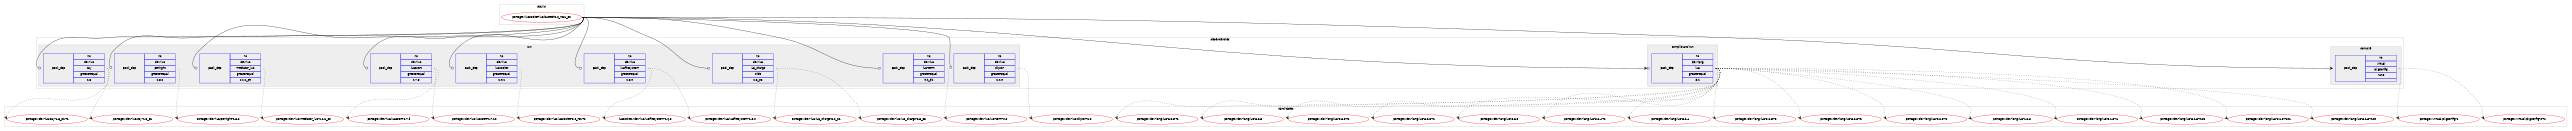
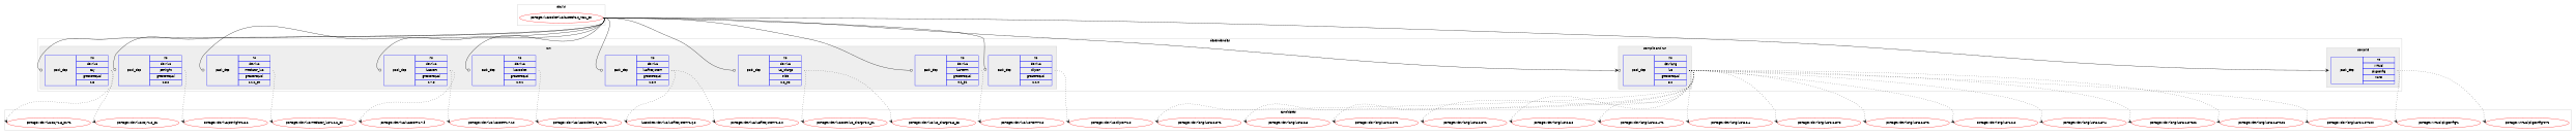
  digraph {
    compound=true
    concentrate=true
    fontname=Helvetica
    fontsize=10
    newrank=true
    rankdir=TB
    ranksep=1.5
    node [color=red fontname=Helvetica fontsize=10]
    edge [arrowhead=vee headport=w style=dotted tailport=e weight=100]
    n1 [label="portage://luasocket-lua/busted-2.0_rc11_p0" width=4]
    n2 [color=blue label=<<TABLE BORDER="0" CELLBORDER="1" CELLSPACING="0" CELLPADDING="4" WIDTH="220"><TR><TD ROWSPAN="6" CELLPADDING="30">pack_dep</TD></TR><TR><TD WIDTH="110">no</TD></TR><TR><TD>virtual</TD></TR><TR><TD>pkgconfig</TD></TR><TR><TD>none</TD></TR><TR><TD></TD></TR></TABLE>> shape=none]
    n3 [color=blue label=<<TABLE BORDER="0" CELLBORDER="1" CELLSPACING="0" CELLPADDING="4" WIDTH="220"><TR><TD ROWSPAN="6" CELLPADDING="30">pack_dep</TD></TR><TR><TD WIDTH="110">no</TD></TR><TR><TD>dev-lang</TD></TR><TR><TD>lua</TD></TR><TR><TD>greaterequal</TD></TR><TR><TD>5.1</TD></TR></TABLE>> shape=none]
    n4 [color=blue label=<<TABLE BORDER="0" CELLBORDER="1" CELLSPACING="0" CELLPADDING="4" WIDTH="220"><TR><TD ROWSPAN="6" CELLPADDING="30">pack_dep</TD></TR><TR><TD WIDTH="110">no</TD></TR><TR><TD>dev-lua</TD></TR><TR><TD>dkjson</TD></TR><TR><TD>greaterequal</TD></TR><TR><TD>2.1.0</TD></TR></TABLE>> shape=none]
    n5 [color=blue label=<<TABLE BORDER="0" CELLBORDER="1" CELLSPACING="0" CELLPADDING="4" WIDTH="220"><TR><TD ROWSPAN="6" CELLPADDING="30">pack_dep</TD></TR><TR><TD WIDTH="110">no</TD></TR><TR><TD>dev-lua</TD></TR><TR><TD>lua-term</TD></TR><TR><TD>greaterequal</TD></TR><TR><TD>0.1_p1</TD></TR></TABLE>> shape=none]
    n6 [color=blue label=<<TABLE BORDER="0" CELLBORDER="1" CELLSPACING="0" CELLPADDING="4" WIDTH="220"><TR><TD ROWSPAN="6" CELLPADDING="30">pack_dep</TD></TR><TR><TD WIDTH="110">no</TD></TR><TR><TD>dev-lua</TD></TR><TR><TD>lua_cliargs</TD></TR><TR><TD>tilde</TD></TR><TR><TD>2.5_p5</TD></TR></TABLE>> shape=none]
    n7 [color=blue label=<<TABLE BORDER="0" CELLBORDER="1" CELLSPACING="0" CELLPADDING="4" WIDTH="220"><TR><TD ROWSPAN="6" CELLPADDING="30">pack_dep</TD></TR><TR><TD WIDTH="110">no</TD></TR><TR><TD>dev-lua</TD></TR><TR><TD>luafilesystem</TD></TR><TR><TD>greaterequal</TD></TR><TR><TD>1.5.0</TD></TR></TABLE>> shape=none]
    n8 [color=blue label=<<TABLE BORDER="0" CELLBORDER="1" CELLSPACING="0" CELLPADDING="4" WIDTH="220"><TR><TD ROWSPAN="6" CELLPADDING="30">pack_dep</TD></TR><TR><TD WIDTH="110">no</TD></TR><TR><TD>dev-lua</TD></TR><TR><TD>luasocket</TD></TR><TR><TD>greaterequal</TD></TR><TR><TD>2.0.1</TD></TR></TABLE>> shape=none]
    n9 [color=blue label=<<TABLE BORDER="0" CELLBORDER="1" CELLSPACING="0" CELLPADDING="4" WIDTH="220"><TR><TD ROWSPAN="6" CELLPADDING="30">pack_dep</TD></TR><TR><TD WIDTH="110">no</TD></TR><TR><TD>dev-lua</TD></TR><TR><TD>luassert</TD></TR><TR><TD>greaterequal</TD></TR><TR><TD>1.7.8</TD></TR></TABLE>> shape=none]
    n10 [color=blue label=<<TABLE BORDER="0" CELLBORDER="1" CELLSPACING="0" CELLPADDING="4" WIDTH="220"><TR><TD ROWSPAN="6" CELLPADDING="30">pack_dep</TD></TR><TR><TD WIDTH="110">no</TD></TR><TR><TD>dev-lua</TD></TR><TR><TD>mediator_lua</TD></TR><TR><TD>greaterequal</TD></TR><TR><TD>1.1.1_p0</TD></TR></TABLE>> shape=none]
    n11 [color=blue label=<<TABLE BORDER="0" CELLBORDER="1" CELLSPACING="0" CELLPADDING="4" WIDTH="220"><TR><TD ROWSPAN="6" CELLPADDING="30">pack_dep</TD></TR><TR><TD WIDTH="110">no</TD></TR><TR><TD>dev-lua</TD></TR><TR><TD>penlight</TD></TR><TR><TD>greaterequal</TD></TR><TR><TD>1.3.2</TD></TR></TABLE>> shape=none]
    n12 [color=blue label=<<TABLE BORDER="0" CELLBORDER="1" CELLSPACING="0" CELLPADDING="4" WIDTH="220"><TR><TD ROWSPAN="6" CELLPADDING="30">pack_dep</TD></TR><TR><TD WIDTH="110">no</TD></TR><TR><TD>dev-lua</TD></TR><TR><TD>say</TD></TR><TR><TD>greaterequal</TD></TR><TR><TD>1.3</TD></TR></TABLE>> shape=none]
    n13 [label="portage://virtual/pkgconfig-0-r1" width=4]
    n14 [label="portage://virtual/pkgconfig-1" width=4]
    n15 [label="portage://dev-lang/lua-5.1.5-r100" width=4]
    n16 [label="portage://dev-lang/lua-5.1.5-r101" width=4]
    n17 [label="portage://dev-lang/lua-5.1.5-r102" width=4]
    n18 [label="portage://dev-lang/lua-5.1.5-r4" width=4]
    n19 [label="portage://dev-lang/lua-1.2.3" width=4]
-   n20 [label="portage://dev-lang/lua-5.2.3-r1" width=4]
    n21 [label="portage://dev-lang/lua-5.2.3-r2" width=4]
    n22 [label="portage://dev-lang/lua-5.2.3-r3" width=4]
    n23 [label="portage://dev-lang/lua-5.2.4" width=4]
    n24 [label="portage://dev-lang/lua-5.2.4-r1" width=4]
    n25 [label="portage://dev-lang/lua-5.3.3" width=4]
    n26 [label="portage://dev-lang/lua-5.3.3-r1" width=4]
    n27 [label="portage://dev-lang/lua-5.3.3-r2" width=4]
    n28 [label="portage://dev-lang/lua-5.3.5" width=4]
    n29 [label="portage://dev-lang/lua-5.3.5-r1" width=4]
    n30 [label="portage://dev-lua/dkjson-2.5" width=4]
    n31 [label="portage://dev-lua/lua-term-0.3" width=4]
    n32 [label="portage://dev-lua/lua_cliargs-2.5_p5" width=4]
-   n33 [label="portage://dev-lua/lua_cliargs-3.0_p1" width=4]
+   n33 [label="portage://dev-luassert/lua_cliargs-3.0_p1" width=4]
    n34 [label="portage://dev-lua/luafilesystem-1.5.0" width=4]
    n35 [label="luasocket://dev-lua/luafilesystem-1.6.3" width=4]
    n36 [label="portage://dev-lua/luasocket-3.0_rc1-r1" width=4]
    n37 [label="portage://dev-lua/luassert-1.7.10" width=4]
    n38 [label="portage://dev-lua/luassert-1.7.9" width=4]
    n39 [label="portage://dev-lua/mediator_lua-1.1.2_p0" width=4]
    n40 [label="portage://dev-lua/penlight-1.3.2" width=4]
    n41 [label="portage://dev-lua/say-1.3_p1" width=4]
    n42 [label="portage://dev-lua/say-1.5_p1-r1" width=4]
    subgraph cluster_1 {
      color=gray
      label=<<i>ebuild</i>>
      rank=same
      n1
    }
    subgraph cluster_2 {
      color=gray
      label=<<i>dependencies</i>>
      subgraph cluster_3 {
        color=gray
        fillcolor="#eeeeee"
        label=<<i>compile</i>>
        style=filled
        subgraph sub_4 {
          color=gray
          fillcolor="#eeeeee"
          label=<<i>compile</i>>
          style=filled
          n2
        }
      }
      subgraph cluster_5 {
        color=gray
        fillcolor="#eeeeee"
        label=<<i>compile and run</i>>
        style=filled
        subgraph sub_6 {
          color=gray
          fillcolor="#eeeeee"
          label=<<i>compile and run</i>>
          style=filled
          n3
        }
      }
      subgraph cluster_7 {
        color=gray
        fillcolor="#eeeeee"
        label=<<i>run</i>>
        style=filled
        subgraph sub_8 {
          color=gray
          fillcolor="#eeeeee"
          label=<<i>run</i>>
          style=filled
          n4
        }
        subgraph sub_9 {
          color=gray
          fillcolor="#eeeeee"
          label=<<i>run</i>>
          style=filled
          n5
        }
        subgraph sub_10 {
          color=gray
          fillcolor="#eeeeee"
          label=<<i>run</i>>
          style=filled
          n6
        }
        subgraph sub_11 {
          color=gray
          fillcolor="#eeeeee"
          label=<<i>run</i>>
          style=filled
          n7
        }
        subgraph sub_12 {
          color=gray
          fillcolor="#eeeeee"
          label=<<i>run</i>>
          style=filled
          n8
        }
        subgraph sub_13 {
          color=gray
          fillcolor="#eeeeee"
          label=<<i>run</i>>
          style=filled
          n9
        }
        subgraph sub_14 {
          color=gray
          fillcolor="#eeeeee"
          label=<<i>run</i>>
          style=filled
          n10
        }
        subgraph sub_15 {
          color=gray
          fillcolor="#eeeeee"
          label=<<i>run</i>>
          style=filled
          n11
        }
        subgraph sub_16 {
          color=gray
          fillcolor="#eeeeee"
          label=<<i>run</i>>
          style=filled
          n12
        }
      }
    }
    subgraph cluster_17 {
      color=gray
      label=<<i>candidates</i>>
      rank=same
      subgraph sub_18 {
        color=black
        label=<<i>candidates</i>>
        nodesep=1
        rank=same
        n13
        n14
      }
      subgraph sub_19 {
        color=black
        label=<<i>candidates</i>>
        nodesep=1
        rank=same
        n15
        n16
        n17
        n18
        n19
-       n20
        n21
        n22
        n23
        n24
        n25
        n26
        n27
        n28
        n29
      }
      subgraph sub_20 {
        color=black
        label=<<i>candidates</i>>
        nodesep=1
        rank=same
        n30
      }
      subgraph sub_21 {
        color=black
        label=<<i>candidates</i>>
        nodesep=1
        rank=same
        n31
      }
      subgraph sub_22 {
        color=black
        label=<<i>candidates</i>>
        nodesep=1
        rank=same
        n32
        n33
      }
      subgraph sub_23 {
        color=black
        label=<<i>candidates</i>>
        nodesep=1
        rank=same
        n34
        n35
      }
      subgraph sub_24 {
        color=black
        label=<<i>candidates</i>>
        nodesep=1
        rank=same
        n36
      }
      subgraph sub_25 {
        color=black
        label=<<i>candidates</i>>
        nodesep=1
        rank=same
        n37
        n38
      }
      subgraph sub_26 {
        color=black
        label=<<i>candidates</i>>
        nodesep=1
        rank=same
        n39
      }
      subgraph sub_27 {
        color=black
        label=<<i>candidates</i>>
        nodesep=1
        rank=same
        n40
      }
      subgraph sub_28 {
        color=black
        label=<<i>candidates</i>>
        nodesep=1
        rank=same
        n41
        n42
      }
    }
    n1 -> n2 [style=solid weight=20]
    n1 -> n3 [arrowhead=odotvee style=solid weight=20]
    n1 -> n4 [arrowhead=odot style=solid weight=20]
    n1 -> n5 [arrowhead=odot style=solid weight=20]
    n1 -> n6 [arrowhead=odot style=solid weight=20]
    n1 -> n7 [arrowhead=odot style=solid weight=20]
    n1 -> n8 [arrowhead=odot style=solid weight=20]
    n1 -> n9 [arrowhead=odot style=solid weight=20]
    n1 -> n10 [arrowhead=odot style=solid weight=20]
    n1 -> n11 [arrowhead=odot style=solid weight=20]
    n1 -> n12 [arrowhead=odot style=solid weight=20]
    n2 -> n13
    n2 -> n14
    n3 -> n15
    n3 -> n16
    n3 -> n17
    n3 -> n18
    n3 -> n19
-   n3 -> n20
    n3 -> n21
    n3 -> n22
    n3 -> n23
    n3 -> n24
    n3 -> n25
    n3 -> n26
    n3 -> n27
    n3 -> n28
    n3 -> n29
    n4 -> n30
    n5 -> n31
    n6 -> n32
    n6 -> n33
    n7 -> n34
    n7 -> n35
    n8 -> n36
    n9 -> n37
    n9 -> n38
    n10 -> n39
    n11 -> n40
    n12 -> n41
    n12 -> n42
  }
